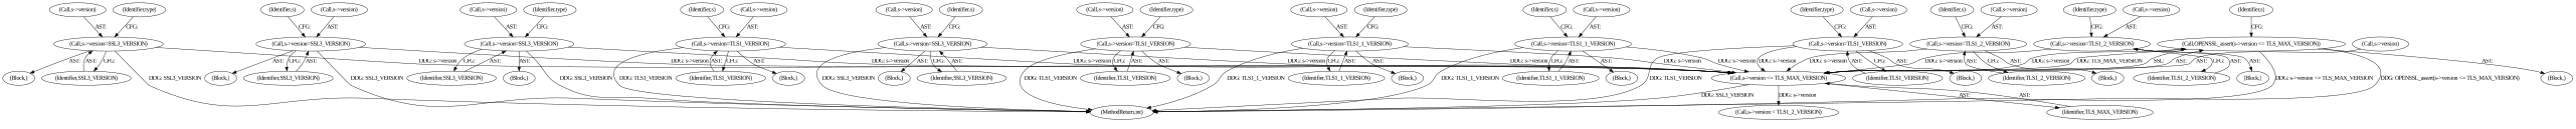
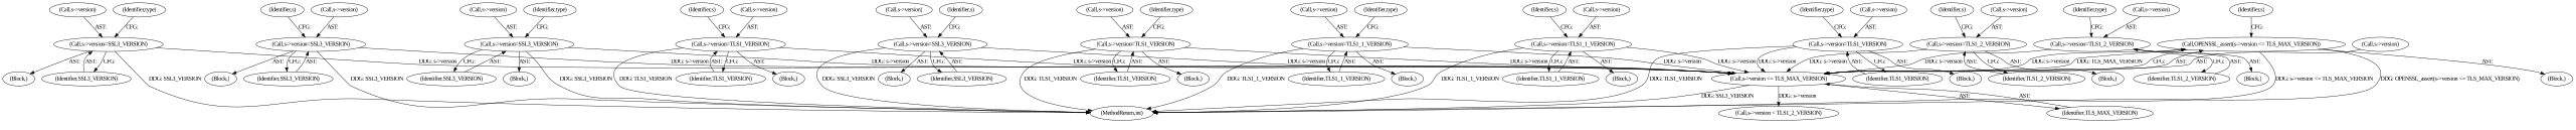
  digraph {
    fontname="Liberation Serif"
    node [fontname="Liberation Serif"]
    edge [fontname="Liberation Serif"]
    n1 [label="(Call,OPENSSL_assert(s->version <= TLS_MAX_VERSION))"]
    n2 [label="(Call,s->version <= TLS_MAX_VERSION)"]
    n3 [label="(MethodReturn,int)"]
    n4 [label="(Block,)"]
    n5 [label="(Call,s->version < TLS1_2_VERSION)"]
    n6 [label="(Identifier,TLS_MAX_VERSION)"]
    n7 [label="(Call,s->version=SSL3_VERSION)"]
    n8 [label="(Identifier,SSL3_VERSION)"]
    n9 [label="(Block,)"]
    n10 [label="(Call,s->version=SSL3_VERSION)"]
    n11 [label="(Block,)"]
    n12 [label="(Identifier,SSL3_VERSION)"]
    n13 [label="(Call,s->version=SSL3_VERSION)"]
    n14 [label="(Identifier,SSL3_VERSION)"]
    n15 [label="(Block,)"]
    n16 [label="(Call,s->version=TLS1_VERSION)"]
    n17 [label="(Identifier,TLS1_VERSION)"]
    n18 [label="(Block,)"]
    n19 [label="(Call,s->version=TLS1_2_VERSION)"]
    n20 [label="(Identifier,TLS1_2_VERSION)"]
    n21 [label="(Block,)"]
    n22 [label="(Call,s->version=SSL3_VERSION)"]
    n23 [label="(Identifier,SSL3_VERSION)"]
    n24 [label="(Block,)"]
    n25 [label="(Call,s->version=TLS1_VERSION)"]
    n26 [label="(Block,)"]
    n27 [label="(Identifier,TLS1_VERSION)"]
    n28 [label="(Call,s->version=TLS1_1_VERSION)"]
    n29 [label="(Block,)"]
    n30 [label="(Identifier,TLS1_1_VERSION)"]
    n31 [label="(Call,s->version=TLS1_1_VERSION)"]
    n32 [label="(Block,)"]
    n33 [label="(Identifier,TLS1_1_VERSION)"]
    n34 [label="(Call,s->version=TLS1_VERSION)"]
    n35 [label="(Block,)"]
    n36 [label="(Identifier,TLS1_VERSION)"]
    n37 [label="(Call,s->version=TLS1_2_VERSION)"]
    n38 [label="(Block,)"]
    n39 [label="(Identifier,TLS1_2_VERSION)"]
    n40 [label="(Identifier,type)"]
    n41 [label="(Identifier,type)"]
    n42 [label="(Call,s->version)"]
    n43 [label="(Identifier,s)"]
    n44 [label="(Call,s->version)"]
    n45 [label="(Identifier,s)"]
    n46 [label="(Identifier,s)"]
    n47 [label="(Call,s->version)"]
    n48 [label="(Identifier,type)"]
    n49 [label="(Call,s->version)"]
    n50 [label="(Identifier,type)"]
    n51 [label="(Call,s->version)"]
    n52 [label="(Identifier,s)"]
    n53 [label="(Call,s->version)"]
    n54 [label="(Identifier,type)"]
    n55 [label="(Call,s->version)"]
    n56 [label="(Call,s->version)"]
    n57 [label="(Identifier,type)"]
    n58 [label="(Identifier,s)"]
    n59 [label="(Call,s->version)"]
    n60 [label="(Call,s->version)"]
    n61 [label="(Call,s->version)"]
    n62 [label="(Identifier,s)"]
    n63 [label="(Call,s->version)"]
-   n1 -> n2 [label="SSL: "]
+   n1 -> n2 [label="CFG: "]
    n1 -> n3 [label="DDG: s->version <= TLS_MAX_VERSION"]
    n1 -> n3 [label="DDG: OPENSSL_assert(s->version <= TLS_MAX_VERSION)"]
    n1 -> n4 [label="AST: "]
    n2 -> n1 [label="AST: "]
    n2 -> n1 [label="DDG: s->version"]
    n2 -> n1 [label="DDG: TLS_MAX_VERSION"]
    n2 -> n3 [label="DDG: SSL3_VERSION"]
    n2 -> n5 [label="DDG: s->version"]
    n2 -> n6 [label="AST: "]
    n6 -> n2 [label="AST: "]
    n7 -> n2 [label="DDG: s->version"]
    n7 -> n3 [label="DDG: SSL3_VERSION"]
    n7 -> n8 [label="CFG: "]
    n7 -> n9 [label="AST: "]
    n8 -> n7 [label="AST: "]
    n10 -> n2 [label="DDG: s->version"]
    n10 -> n3 [label="DDG: SSL3_VERSION"]
    n10 -> n11 [label="AST: "]
    n10 -> n12 [label="CFG: "]
    n12 -> n10 [label="AST: "]
    n13 -> n2 [label="DDG: s->version"]
    n13 -> n3 [label="DDG: SSL3_VERSION"]
    n13 -> n14 [label="CFG: "]
    n13 -> n15 [label="AST: "]
    n14 -> n13 [label="AST: "]
    n16 -> n2 [label="DDG: s->version"]
    n16 -> n3 [label="DDG: TLS1_VERSION"]
    n16 -> n17 [label="CFG: "]
    n16 -> n18 [label="AST: "]
    n17 -> n16 [label="AST: "]
    n19 -> n2 [label="DDG: s->version"]
    n19 -> n20 [label="CFG: "]
    n19 -> n21 [label="AST: "]
    n20 -> n19 [label="AST: "]
    n22 -> n2 [label="DDG: s->version"]
    n22 -> n3 [label="DDG: SSL3_VERSION"]
    n22 -> n23 [label="CFG: "]
    n22 -> n24 [label="AST: "]
    n23 -> n22 [label="AST: "]
    n25 -> n2 [label="DDG: s->version"]
    n25 -> n3 [label="DDG: TLS1_VERSION"]
    n25 -> n26 [label="AST: "]
    n25 -> n27 [label="CFG: "]
    n27 -> n25 [label="AST: "]
    n28 -> n2 [label="DDG: s->version"]
    n28 -> n3 [label="DDG: TLS1_1_VERSION"]
    n28 -> n29 [label="AST: "]
    n28 -> n30 [label="CFG: "]
    n30 -> n28 [label="AST: "]
    n31 -> n2 [label="DDG: s->version"]
    n31 -> n3 [label="DDG: TLS1_1_VERSION"]
    n31 -> n32 [label="AST: "]
    n31 -> n33 [label="CFG: "]
    n33 -> n31 [label="AST: "]
    n34 -> n2 [label="DDG: s->version"]
    n34 -> n3 [label="DDG: TLS1_VERSION"]
    n34 -> n35 [label="AST: "]
    n34 -> n36 [label="CFG: "]
    n36 -> n34 [label="AST: "]
    n37 -> n2 [label="DDG: s->version"]
    n37 -> n38 [label="AST: "]
    n37 -> n39 [label="CFG: "]
    n39 -> n37 [label="AST: "]
    n40 -> n25 [label="CFG: "]
    n41 -> n13 [label="CFG: "]
    n42 -> n16 [label="AST: "]
    n43 -> n16 [label="CFG: "]
    n44 -> n10 [label="AST: "]
    n45 -> n22 [label="CFG: "]
    n46 -> n1 [label="CFG: "]
    n47 -> n19 [label="AST: "]
    n48 -> n28 [label="CFG: "]
    n49 -> n37 [label="AST: "]
    n50 -> n7 [label="CFG: "]
    n51 -> n34 [label="AST: "]
    n52 -> n10 [label="CFG: "]
    n53 -> n7 [label="AST: "]
    n54 -> n34 [label="CFG: "]
    n55 -> n2 [label="AST: "]
    n56 -> n31 [label="AST: "]
    n57 -> n37 [label="CFG: "]
    n58 -> n19 [label="CFG: "]
    n59 -> n22 [label="AST: "]
    n60 -> n28 [label="AST: "]
    n61 -> n25 [label="AST: "]
    n62 -> n31 [label="CFG: "]
    n63 -> n13 [label="AST: "]
  }
